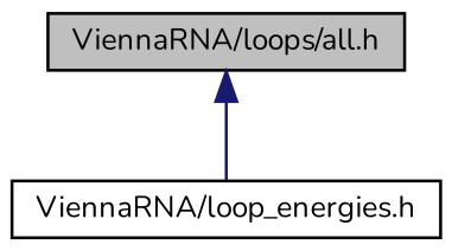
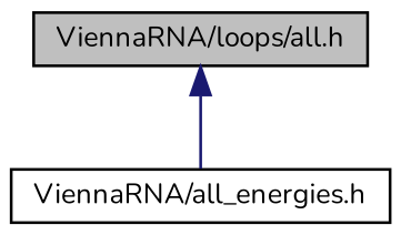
  digraph {
    fontname=Nunito
    node [color=black fontname=Nunito fontsize=10 shape=record]
    n1 [fillcolor=grey75 fontcolor=black height=0.2 label="ViennaRNA/loops/all.h" style=filled width=0.4]
-   n2 [height=0.2 label="ViennaRNA/loop_energies.h" width=0.4]
+   n2 [height=0.2 label="ViennaRNA/all_energies.h" width=0.4]
    n1 -> n2 [color=midnightblue dir=back fontname=Nunito fontsize=10 labelfontname=Helvetica labelfontsize=10 style=solid]
  }
